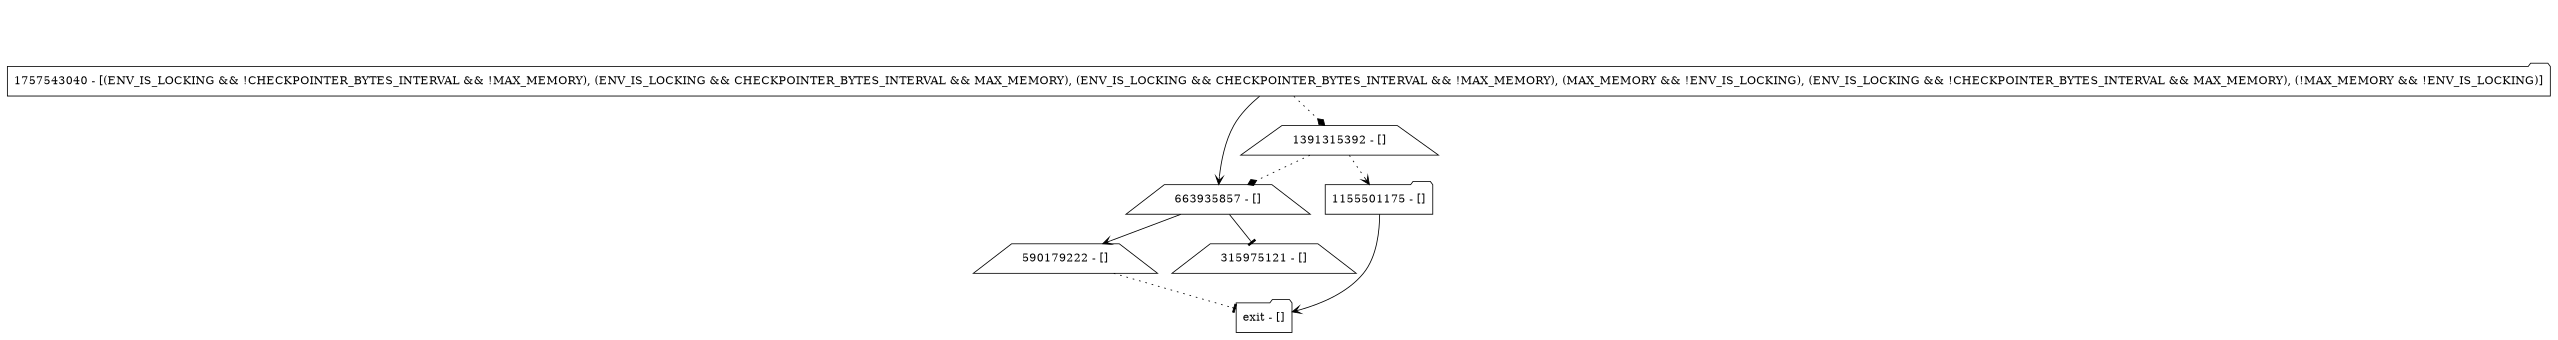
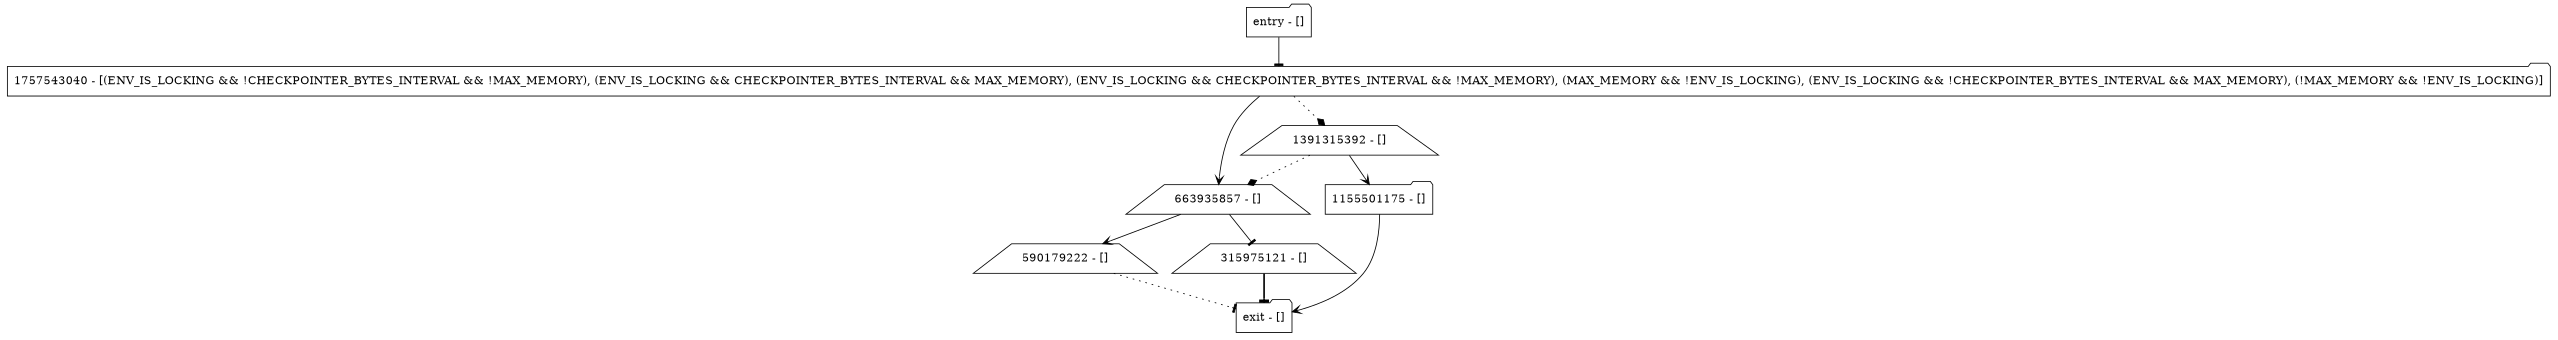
  digraph {
    node [shape=folder]
    edge [arrowhead=tee style=solid]
+   n1 [label="entry - []"]
    n2 [label="1757543040 - [(ENV_IS_LOCKING && !CHECKPOINTER_BYTES_INTERVAL && !MAX_MEMORY), (ENV_IS_LOCKING && CHECKPOINTER_BYTES_INTERVAL && MAX_MEMORY), (ENV_IS_LOCKING && CHECKPOINTER_BYTES_INTERVAL && !MAX_MEMORY), (MAX_MEMORY && !ENV_IS_LOCKING), (ENV_IS_LOCKING && !CHECKPOINTER_BYTES_INTERVAL && MAX_MEMORY), (!MAX_MEMORY && !ENV_IS_LOCKING)]"]
    n3 [label="1391315392 - []" shape=trapezium]
    n4 [label="663935857 - []" shape=trapezium]
    n5 [label="exit - []"]
    n6 [label="590179222 - []" shape=trapezium]
    n7 [label="1155501175 - []"]
    n8 [label="315975121 - []" shape=trapezium]
+   n1 -> n2
    n2 -> n3 [arrowhead=diamond style=dotted]
    n2 -> n4 [arrowhead=vee]
    n3 -> n4 [arrowhead=diamond style=dotted]
-   n3 -> n7 [arrowhead=vee style=dotted]
+   n3 -> n7 [arrowhead=vee]
    n4 -> n6 [arrowhead=vee]
    n4 -> n8
    n6 -> n5 [style=dotted]
    n7 -> n5 [arrowhead=vee]
+   n8 -> n5 [style=bold]
  }
